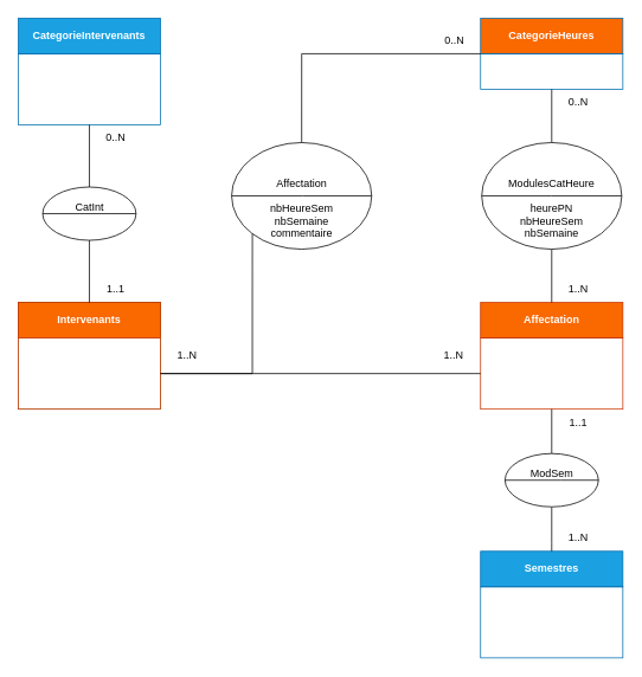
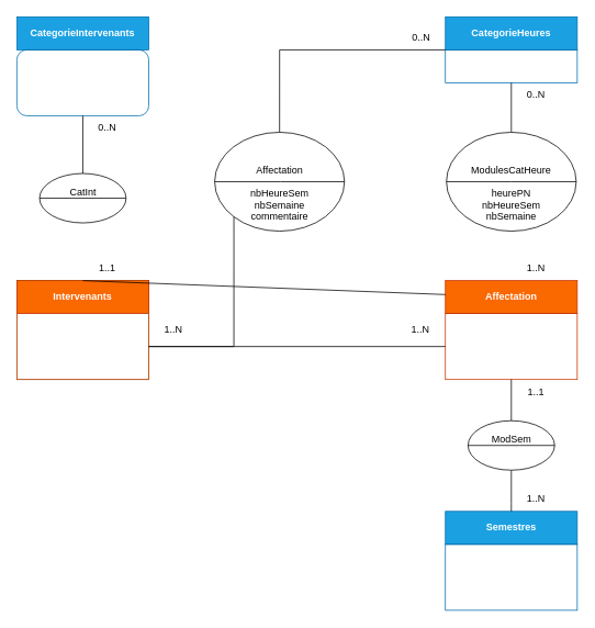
  <mxCell id="0" />
  <mxCell id="1" parent="0" />
  <mxCell id="2" value="" style="group" parent="1" vertex="1" connectable="0"><mxGeometry x="20" y="20" width="160" height="120" as="geometry" /></mxCell>
  <mxCell id="3" value="&lt;b&gt;CategorieIntervenants&lt;/b&gt;" style="rounded=0;whiteSpace=wrap;html=1;fillColor=#1ba1e2;fontColor=#ffffff;strokeColor=#006EAF;" parent="2" vertex="1"><mxGeometry width="160" height="40" as="geometry" /></mxCell>
- <mxCell id="4" value="&amp;nbsp;- &lt;u&gt;libCatInt&amp;nbsp;&lt;/u&gt;&lt;br&gt;&amp;nbsp;- coefCatInt&lt;br&gt;&amp;nbsp;- heureMinCatInt&lt;br&gt;&amp;nbsp;- heureMaxCatInt" style="rounded=0;whiteSpace=wrap;html=1;fillColor=none;fontColor=#ffffff;strokeColor=#006EAF;align=left;" parent="2" vertex="1"><mxGeometry y="40" width="160" height="80" as="geometry" /></mxCell>
+ <mxCell id="4" value="&amp;nbsp;- &lt;u&gt;libCatInt&amp;nbsp;&lt;/u&gt;&lt;br&gt;&amp;nbsp;- coefCatInt&lt;br&gt;&amp;nbsp;- heureMinCatInt&lt;br&gt;&amp;nbsp;- heureMaxCatInt" style="whiteSpace=wrap;html=1;fillColor=none;fontColor=#ffffff;strokeColor=#006EAF;align=left;rounded=1;" parent="2" vertex="1"><mxGeometry y="40" width="160" height="80" as="geometry" /></mxCell>
  <mxCell id="5" value="" style="group" parent="1" vertex="1" connectable="0"><mxGeometry x="540" y="20" width="160" height="80" as="geometry" /></mxCell>
- <mxCell id="6" value="&lt;b&gt;CategorieHeures&lt;/b&gt;" style="rounded=0;whiteSpace=wrap;html=1;fillColor=#fa6800;fontColor=#ffffff;strokeColor=#006EAF;" parent="5" vertex="1"><mxGeometry width="160" height="40" as="geometry" /></mxCell>
+ <mxCell id="6" value="&lt;b&gt;CategorieHeures&lt;/b&gt;" style="rounded=0;whiteSpace=wrap;html=1;fillColor=#1ba1e2;fontColor=#ffffff;strokeColor=#006EAF;" parent="5" vertex="1"><mxGeometry width="160" height="40" as="geometry" /></mxCell>
  <mxCell id="7" value="&amp;nbsp;- &lt;u&gt;libCatHeur&amp;nbsp;&lt;/u&gt;&lt;br&gt;&amp;nbsp;- coefCatHeur" style="rounded=0;whiteSpace=wrap;html=1;fillColor=none;fontColor=#ffffff;strokeColor=#006EAF;align=left;" parent="5" vertex="1"><mxGeometry y="40" width="160" height="40" as="geometry" /></mxCell>
  <mxCell id="8" value="" style="group" parent="1" vertex="1" connectable="0"><mxGeometry x="540" y="340" width="160" height="120" as="geometry" /></mxCell>
  <mxCell id="9" value="&lt;b&gt;&lt;font color=&quot;#ffffff&quot;&gt;Affectation&lt;/font&gt;&lt;/b&gt;" style="rounded=0;whiteSpace=wrap;html=1;fillColor=#fa6800;fontColor=#000000;strokeColor=#C73500;container=0;" parent="8" vertex="1"><mxGeometry width="160" height="40" as="geometry" /></mxCell>
  <mxCell id="10" value="&amp;nbsp;-&amp;nbsp;&lt;u&gt;codeMod&amp;nbsp;&lt;/u&gt;&lt;div&gt;&amp;nbsp;- typeMod&lt;/div&gt;&lt;div&gt;&amp;nbsp;- libCourtMod&lt;/div&gt;&lt;div&gt;&amp;nbsp;- libLongMod&lt;/div&gt;&lt;div&gt;&amp;nbsp;- validMod&amp;nbsp;&lt;/div&gt;" style="rounded=0;whiteSpace=wrap;html=1;fillColor=none;fontColor=#ffffff;strokeColor=#C73500;align=left;container=0;" parent="8" vertex="1"><mxGeometry y="40" width="160" height="80" as="geometry" /></mxCell>
  <mxCell id="11" value="" style="group" parent="1" vertex="1" connectable="0"><mxGeometry x="540" y="620" width="160" height="120" as="geometry" /></mxCell>
  <mxCell id="12" value="&lt;b&gt;Semestres&lt;/b&gt;" style="rounded=0;whiteSpace=wrap;html=1;fillColor=#1BA1E2;fontColor=#ffffff;strokeColor=#006EAF;container=0;" parent="11" vertex="1"><mxGeometry width="160" height="40" as="geometry" /></mxCell>
  <mxCell id="13" value="&amp;nbsp;- &lt;u&gt;numSem&amp;nbsp;&lt;/u&gt;&lt;br&gt;&amp;nbsp;- nbGpTdSem&lt;br&gt;&amp;nbsp;- nbGpTpSem&lt;br&gt;&amp;nbsp;- nbEtdSem&lt;br&gt;&amp;nbsp;- nbSemSem" style="rounded=0;whiteSpace=wrap;html=1;fillColor=none;fontColor=#ffffff;strokeColor=#006EAF;align=left;container=0;" parent="11" vertex="1"><mxGeometry y="40" width="160" height="80" as="geometry" /></mxCell>
  <mxCell id="14" value="" style="group;fillColor=#60a917;fontColor=#ffffff;strokeColor=#2D7600;" parent="1" vertex="1" connectable="0"><mxGeometry x="20" y="340" width="160" height="120" as="geometry" /></mxCell>
  <mxCell id="15" value="&lt;b&gt;&lt;font color=&quot;#ffffff&quot;&gt;Intervenants&lt;/font&gt;&lt;/b&gt;" style="rounded=0;whiteSpace=wrap;html=1;fillColor=#FA6800;fontColor=#000000;strokeColor=#C73500;container=0;" parent="14" vertex="1"><mxGeometry width="160" height="40" as="geometry" /></mxCell>
  <mxCell id="16" value="&lt;font color=&quot;#ffffff&quot;&gt;&amp;nbsp;- &lt;u&gt;nomInt&amp;nbsp;&lt;/u&gt;&lt;br&gt;&amp;nbsp;- &lt;u&gt;prenomInt&lt;/u&gt;&lt;br&gt;&amp;nbsp;- heureMinInt&lt;br&gt;&amp;nbsp;- heureMaxInt&lt;br&gt;&lt;/font&gt;" style="rounded=0;whiteSpace=wrap;html=1;fillColor=default;fontColor=#000000;strokeColor=#C73500;align=left;container=0;" parent="14" vertex="1"><mxGeometry y="40" width="160" height="80" as="geometry" /></mxCell>
  <mxCell id="17" value="" style="endArrow=none;html=1;rounded=0;entryX=0.5;entryY=1;entryDx=0;entryDy=0;exitX=0.5;exitY=0;exitDx=0;exitDy=0;" parent="1" source="19" target="4" edge="1"><mxGeometry width="50" height="50" relative="1" as="geometry"><mxPoint x="380" y="310" as="sourcePoint" /><mxPoint x="430" y="260" as="targetPoint" /></mxGeometry></mxCell>
- <mxCell id="18" value="" style="endArrow=none;html=1;rounded=0;entryX=0.5;entryY=1;entryDx=0;entryDy=0;exitX=0.5;exitY=0;exitDx=0;exitDy=0;" parent="1" source="15" target="19" edge="1"><mxGeometry width="50" height="50" relative="1" as="geometry"><mxPoint x="100" y="340" as="sourcePoint" /><mxPoint x="100" y="140" as="targetPoint" /></mxGeometry></mxCell>
+ <mxCell id="18" value="" style="endArrow=none;html=1;rounded=0;exitX=0.5;exitY=0;exitDx=0;exitDy=0;" parent="1" source="15" target="9" edge="1"><mxGeometry width="50" height="50" relative="1" as="geometry"><mxPoint x="100" y="340" as="sourcePoint" /><mxPoint x="100" y="140" as="targetPoint" /></mxGeometry></mxCell>
  <mxCell id="19" value="CatInt&lt;br&gt;&lt;br&gt;" style="ellipse;whiteSpace=wrap;html=1;" parent="1" vertex="1"><mxGeometry x="47.5" y="210" width="105" height="60" as="geometry" /></mxCell>
  <mxCell id="20" value="" style="endArrow=none;html=1;rounded=0;exitX=0;exitY=0.5;exitDx=0;exitDy=0;entryX=1;entryY=0.5;entryDx=0;entryDy=0;" parent="1" source="19" target="19" edge="1"><mxGeometry width="50" height="50" relative="1" as="geometry"><mxPoint x="380" y="410" as="sourcePoint" /><mxPoint x="430" y="360" as="targetPoint" /></mxGeometry></mxCell>
  <mxCell id="21" value="1..1" style="text;html=1;strokeColor=none;fillColor=none;align=center;verticalAlign=middle;whiteSpace=wrap;rounded=0;" parent="1" vertex="1"><mxGeometry x="100" y="310" width="60" height="30" as="geometry" /></mxCell>
  <mxCell id="22" value="0..N" style="text;html=1;strokeColor=none;fillColor=none;align=center;verticalAlign=middle;whiteSpace=wrap;rounded=0;" parent="1" vertex="1"><mxGeometry x="100" y="140" width="60" height="30" as="geometry" /></mxCell>
  <mxCell id="23" value="" style="endArrow=none;html=1;rounded=0;exitX=0;exitY=0.5;exitDx=0;exitDy=0;entryX=1;entryY=0.5;entryDx=0;entryDy=0;" parent="1" source="42" target="42" edge="1"><mxGeometry width="50" height="50" relative="1" as="geometry"><mxPoint x="362.5" y="970" as="sourcePoint" /><mxPoint x="412.5" y="920" as="targetPoint" /></mxGeometry></mxCell>
  <mxCell id="24" style="edgeStyle=orthogonalEdgeStyle;rounded=0;orthogonalLoop=1;jettySize=auto;html=1;exitX=0.5;exitY=0;exitDx=0;exitDy=0;entryX=0;entryY=0;entryDx=0;entryDy=0;endArrow=none;endFill=0;" parent="1" source="42" target="25" edge="1"><mxGeometry relative="1" as="geometry"><mxPoint x="170" y="620" as="sourcePoint" /><mxPoint x="410" y="620" as="targetPoint" /><Array as="points"><mxPoint x="620" y="510" /></Array></mxGeometry></mxCell>
  <mxCell id="25" value="1..1" style="text;html=1;strokeColor=none;fillColor=none;align=center;verticalAlign=middle;whiteSpace=wrap;rounded=0;" parent="1" vertex="1"><mxGeometry x="620" y="460" width="60" height="30" as="geometry" /></mxCell>
  <mxCell id="26" value="1..N" style="text;html=1;strokeColor=none;fillColor=none;align=center;verticalAlign=middle;whiteSpace=wrap;rounded=0;" parent="1" vertex="1"><mxGeometry x="620" y="590" width="60" height="30" as="geometry" /></mxCell>
- <mxCell id="27" style="edgeStyle=orthogonalEdgeStyle;rounded=0;orthogonalLoop=1;jettySize=auto;html=1;exitX=0.5;exitY=1;exitDx=0;exitDy=0;entryX=0.5;entryY=0;entryDx=0;entryDy=0;endArrow=none;endFill=0;" parent="1" source="29" target="9" edge="1"><mxGeometry relative="1" as="geometry" /></mxCell>
  <mxCell id="28" value="" style="edgeStyle=orthogonalEdgeStyle;rounded=0;orthogonalLoop=1;jettySize=auto;html=1;exitX=0.5;exitY=1;exitDx=0;exitDy=0;entryX=0.5;entryY=0;entryDx=0;entryDy=0;endArrow=none;endFill=0;" parent="1" source="7" target="29" edge="1"><mxGeometry relative="1" as="geometry"><mxPoint x="620" y="180" as="sourcePoint" /><mxPoint x="620" y="340" as="targetPoint" /></mxGeometry></mxCell>
  <mxCell id="29" value="&lt;br&gt;&lt;br&gt;ModulesCatHeure&lt;br&gt;&lt;br&gt;heurePN&lt;br&gt;nbHeureSem&lt;br&gt;nbSemaine" style="ellipse;whiteSpace=wrap;html=1;" parent="1" vertex="1"><mxGeometry x="541.25" y="160" width="157.5" height="120" as="geometry" /></mxCell>
  <mxCell id="30" style="edgeStyle=orthogonalEdgeStyle;rounded=0;orthogonalLoop=1;jettySize=auto;html=1;exitX=0;exitY=0.5;exitDx=0;exitDy=0;entryX=1;entryY=0.5;entryDx=0;entryDy=0;endArrow=none;endFill=0;" parent="1" source="29" target="29" edge="1"><mxGeometry relative="1" as="geometry"><Array as="points"><mxPoint x="620" y="220" /><mxPoint x="620" y="220" /></Array></mxGeometry></mxCell>
  <mxCell id="31" value="0..N" style="text;html=1;strokeColor=none;fillColor=none;align=center;verticalAlign=middle;whiteSpace=wrap;rounded=0;" parent="1" vertex="1"><mxGeometry x="620" y="100" width="60" height="30" as="geometry" /></mxCell>
  <mxCell id="32" value="1..N" style="text;html=1;strokeColor=none;fillColor=none;align=center;verticalAlign=middle;whiteSpace=wrap;rounded=0;" parent="1" vertex="1"><mxGeometry x="620" y="310" width="60" height="30" as="geometry" /></mxCell>
  <mxCell id="33" value="&lt;br&gt;&lt;br&gt;Affectation&lt;br&gt;&lt;br&gt;nbHeureSem&lt;br&gt;nbSemaine&lt;br&gt;commentaire" style="ellipse;whiteSpace=wrap;html=1;" parent="1" vertex="1"><mxGeometry x="260" y="160" width="157.5" height="120" as="geometry" /></mxCell>
  <mxCell id="34" style="edgeStyle=orthogonalEdgeStyle;rounded=0;orthogonalLoop=1;jettySize=auto;html=1;exitX=0;exitY=0;exitDx=0;exitDy=0;entryX=0.5;entryY=0;entryDx=0;entryDy=0;endArrow=none;endFill=0;" parent="1" source="7" target="33" edge="1"><mxGeometry relative="1" as="geometry"><mxPoint x="340" y="220" as="targetPoint" /><Array as="points"><mxPoint x="339" y="60" /></Array></mxGeometry></mxCell>
  <mxCell id="35" style="edgeStyle=orthogonalEdgeStyle;rounded=0;orthogonalLoop=1;jettySize=auto;html=1;exitX=1;exitY=0.5;exitDx=0;exitDy=0;entryX=0;entryY=1;entryDx=0;entryDy=0;endArrow=none;endFill=0;" parent="1" source="16" target="33" edge="1"><mxGeometry relative="1" as="geometry" /></mxCell>
  <mxCell id="36" style="edgeStyle=orthogonalEdgeStyle;rounded=0;orthogonalLoop=1;jettySize=auto;html=1;exitX=0;exitY=0.5;exitDx=0;exitDy=0;endArrow=none;endFill=0;" parent="1" source="10" target="16" edge="1"><mxGeometry relative="1" as="geometry" /></mxCell>
  <mxCell id="37" style="edgeStyle=orthogonalEdgeStyle;rounded=0;orthogonalLoop=1;jettySize=auto;html=1;exitX=0;exitY=0.5;exitDx=0;exitDy=0;entryX=1;entryY=0.5;entryDx=0;entryDy=0;endArrow=none;endFill=0;" parent="1" source="33" target="33" edge="1"><mxGeometry relative="1" as="geometry"><Array as="points"><mxPoint x="340" y="220" /><mxPoint x="340" y="220" /></Array></mxGeometry></mxCell>
  <mxCell id="38" value="1..N" style="text;html=1;strokeColor=none;fillColor=none;align=center;verticalAlign=middle;whiteSpace=wrap;rounded=0;" parent="1" vertex="1"><mxGeometry x="480" y="385" width="60" height="30" as="geometry" /></mxCell>
  <mxCell id="39" value="1..N" style="text;html=1;strokeColor=none;fillColor=none;align=center;verticalAlign=middle;whiteSpace=wrap;rounded=0;" parent="1" vertex="1"><mxGeometry x="180" y="385" width="60" height="30" as="geometry" /></mxCell>
  <mxCell id="40" value="0..N" style="text;html=1;strokeColor=none;fillColor=none;align=center;verticalAlign=middle;whiteSpace=wrap;rounded=0;" parent="1" vertex="1"><mxGeometry x="481.25" y="30" width="60" height="30" as="geometry" /></mxCell>
  <mxCell id="41" style="edgeStyle=orthogonalEdgeStyle;rounded=0;orthogonalLoop=1;jettySize=auto;html=1;exitX=0.5;exitY=1;exitDx=0;exitDy=0;entryX=0;entryY=1;entryDx=0;entryDy=0;endArrow=none;endFill=0;" parent="1" source="42" target="26" edge="1"><mxGeometry relative="1" as="geometry"><Array as="points"><mxPoint x="620" y="610" /><mxPoint x="620" y="610" /></Array></mxGeometry></mxCell>
  <mxCell id="42" value="ModSem&lt;br&gt;&lt;br&gt;" style="ellipse;whiteSpace=wrap;html=1;" parent="1" vertex="1"><mxGeometry x="567.5" y="510" width="105" height="60" as="geometry" /></mxCell>
  <mxCell id="43" style="edgeStyle=orthogonalEdgeStyle;rounded=0;orthogonalLoop=1;jettySize=auto;html=1;exitX=0;exitY=0.5;exitDx=0;exitDy=0;entryX=1;entryY=0.5;entryDx=0;entryDy=0;endArrow=none;endFill=0;" parent="1" source="42" target="42" edge="1"><mxGeometry relative="1" as="geometry"><Array as="points"><mxPoint x="630" y="540" /><mxPoint x="630" y="540" /></Array></mxGeometry></mxCell>
